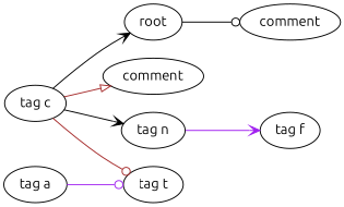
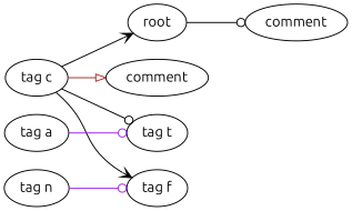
  digraph {
    fontname=Ubuntu
    rankdir=LR
    node [fontname=Ubuntu]
    edge [arrowhead=odot color=black fontname=Ubuntu]
    n1 [label=root]
    n2 [label=comment]
    n3 [label="tag c"]
    n4 [label=comment]
    n5 [label="tag n"]
    n6 [label="tag t"]
    n7 [label="tag f"]
    n8 [label="tag a"]
    n1 -> n2
    n3 -> n1 [arrowhead=vee]
    n3 -> n4 [arrowhead=onormal color=brown]
-   n3 -> n5 [arrowhead=vee]
-   n3 -> n6 [color=brown]
-   n5 -> n7 [arrowhead=vee color=purple]
+   n3 -> n7 [arrowhead=vee]
+   n3 -> n6
+   n5 -> n7 [color=purple]
    n8 -> n6 [color=purple]
  }
